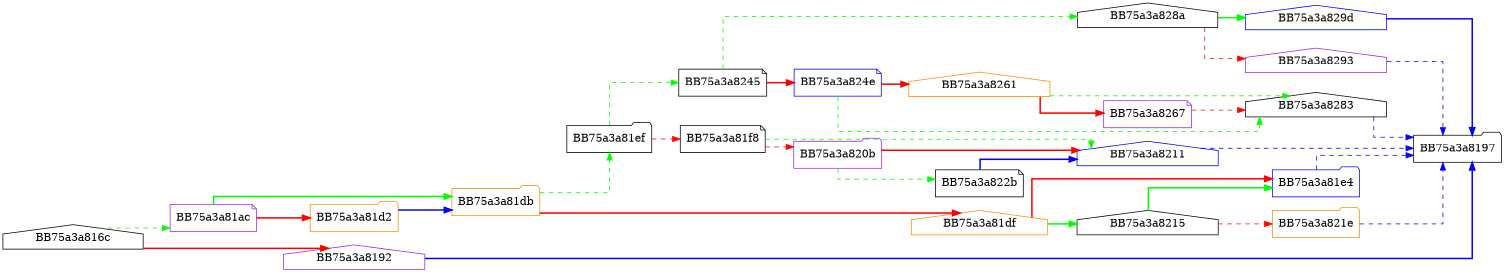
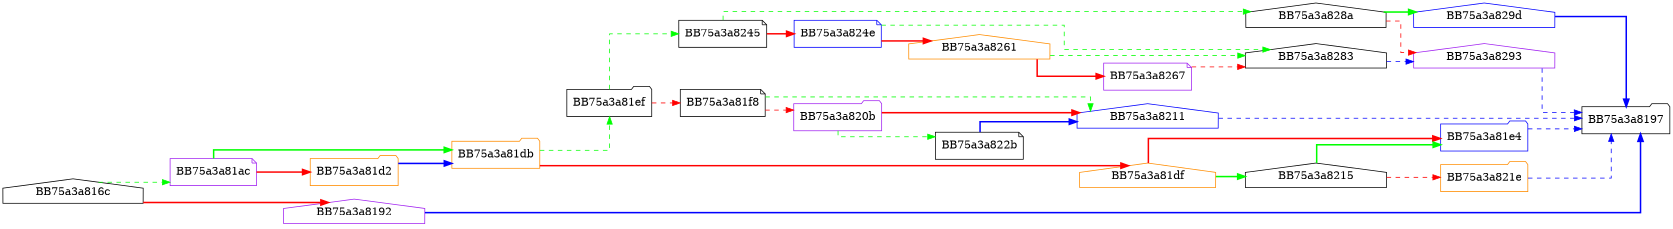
  digraph {
    rankdir=LR
    splines=ortho
    node [color=black shape=house]
    edge [color=red style=dashed]
    BB75a3a81ac [color=purple shape=note]
    BB75a3a816c
    BB75a3a8192 [color=purple]
    BB75a3a81db [color=darkorange shape=folder]
    BB75a3a81d2 [color=darkorange shape=folder]
    BB75a3a8197 [shape=folder]
    BB75a3a81ef [shape=folder]
    BB75a3a81df [color=darkorange]
    BB75a3a8245 [shape=note]
    BB75a3a81f8 [shape=note]
    BB75a3a8215
    BB75a3a81e4 [color=blue shape=folder]
    BB75a3a828a
    BB75a3a824e [color=blue shape=note]
    BB75a3a8211 [color=blue]
    BB75a3a820b [color=purple shape=folder]
    BB75a3a821e [color=darkorange shape=folder]
    BB75a3a829d [color=blue]
    BB75a3a8293 [color=purple]
    BB75a3a8283
    BB75a3a8261 [color=darkorange]
    BB75a3a822b [shape=note]
    BB75a3a8267 [color=purple shape=note]
    BB75a3a81ac -> BB75a3a81db [color=green style=bold]
    BB75a3a81ac -> BB75a3a81d2 [style=bold]
    BB75a3a816c -> BB75a3a81ac [color=green]
    BB75a3a816c -> BB75a3a8192 [style=bold]
    BB75a3a8192 -> BB75a3a8197 [color=blue style=bold]
    BB75a3a81db -> BB75a3a81ef [color=green]
    BB75a3a81db -> BB75a3a81df [style=bold]
    BB75a3a81d2 -> BB75a3a81db [color=blue style=bold]
    BB75a3a81ef -> BB75a3a8245 [color=green]
    BB75a3a81ef -> BB75a3a81f8
    BB75a3a81df -> BB75a3a8215 [color=green style=bold]
    BB75a3a81df -> BB75a3a81e4 [style=bold]
    BB75a3a8245 -> BB75a3a828a [color=green]
    BB75a3a8245 -> BB75a3a824e [style=bold]
    BB75a3a81f8 -> BB75a3a8211 [color=green]
    BB75a3a81f8 -> BB75a3a820b
    BB75a3a8215 -> BB75a3a81e4 [color=green style=bold]
    BB75a3a8215 -> BB75a3a821e
    BB75a3a81e4 -> BB75a3a8197 [color=blue]
    BB75a3a828a -> BB75a3a829d [color=green style=bold]
    BB75a3a828a -> BB75a3a8293
    BB75a3a824e -> BB75a3a8283 [color=green]
    BB75a3a824e -> BB75a3a8261 [style=bold]
    BB75a3a8211 -> BB75a3a8197 [color=blue]
    BB75a3a820b -> BB75a3a8211 [style=bold]
    BB75a3a820b -> BB75a3a822b [color=green]
    BB75a3a821e -> BB75a3a8197 [color=blue]
    BB75a3a829d -> BB75a3a8197 [color=blue style=bold]
    BB75a3a8293 -> BB75a3a8197 [color=blue]
-   BB75a3a8283 -> BB75a3a8197 [color=blue]
+   BB75a3a8283 -> BB75a3a8293 [color=blue]
    BB75a3a8261 -> BB75a3a8283 [color=green]
    BB75a3a8261 -> BB75a3a8267 [style=bold]
    BB75a3a822b -> BB75a3a8211 [color=blue style=bold]
    BB75a3a8267 -> BB75a3a8283
  }
